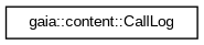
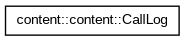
  digraph {
    rankdir=LR
    fontname="Liberation Sans"
-   n1 [color=black fillcolor=white fontname="Liberation Sans" fontsize=10 height=0.2 label="gaia::content::CallLog" shape=record style=filled width=0.4]
+   n1 [color=black fillcolor=white fontname="Liberation Sans" fontsize=10 height=0.2 label="content::content::CallLog" shape=record style=filled width=0.4]
  }
